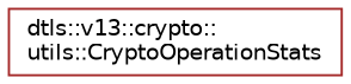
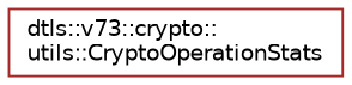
  digraph {
    rankdir=LR
-   n1 [color=brown fillcolor=white fontname=Helvetica fontsize=10 height=0.2 label="dtls::v13::crypto::\lutils::CryptoOperationStats" shape=box style=filled width=0.4]
+   n1 [color=brown fillcolor=white fontname=Helvetica fontsize=10 height=0.2 label="dtls::v73::crypto::\lutils::CryptoOperationStats" shape=box style=filled width=0.4]
  }
